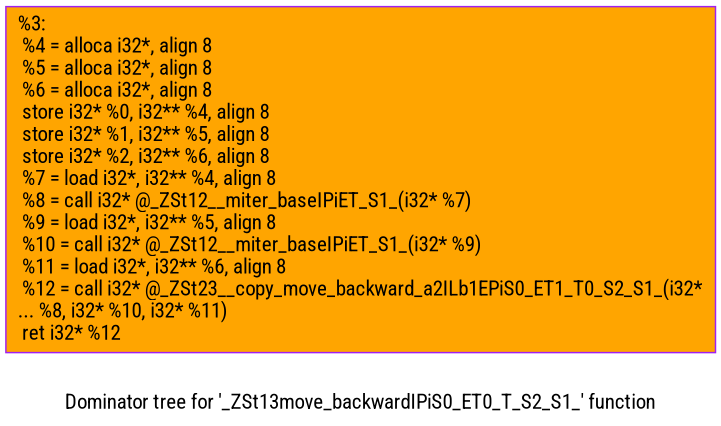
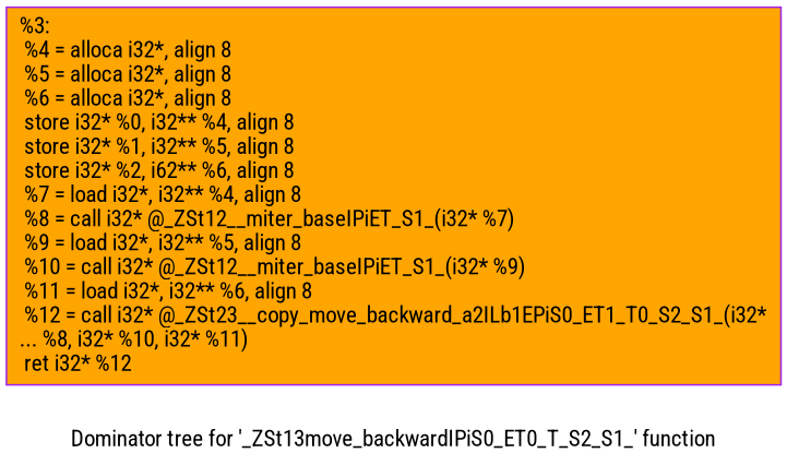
  digraph {
    label="Dominator tree for '_ZSt13move_backwardIPiS0_ET0_T_S2_S1_' function"
    fontname="Roboto Condensed"
-   n1 [label="{%3:\l  %4 = alloca i32*, align 8\l  %5 = alloca i32*, align 8\l  %6 = alloca i32*, align 8\l  store i32* %0, i32** %4, align 8\l  store i32* %1, i32** %5, align 8\l  store i32* %2, i32** %6, align 8\l  %7 = load i32*, i32** %4, align 8\l  %8 = call i32* @_ZSt12__miter_baseIPiET_S1_(i32* %7)\l  %9 = load i32*, i32** %5, align 8\l  %10 = call i32* @_ZSt12__miter_baseIPiET_S1_(i32* %9)\l  %11 = load i32*, i32** %6, align 8\l  %12 = call i32* @_ZSt23__copy_move_backward_a2ILb1EPiS0_ET1_T0_S2_S1_(i32*\l... %8, i32* %10, i32* %11)\l  ret i32* %12\l}" shape=record style=filled fillcolor=orange color=purple fontname="Roboto Condensed"]
+   n1 [label="{%3:\l  %4 = alloca i32*, align 8\l  %5 = alloca i32*, align 8\l  %6 = alloca i32*, align 8\l  store i32* %0, i32** %4, align 8\l  store i32* %1, i32** %5, align 8\l  store i32* %2, i62** %6, align 8\l  %7 = load i32*, i32** %4, align 8\l  %8 = call i32* @_ZSt12__miter_baseIPiET_S1_(i32* %7)\l  %9 = load i32*, i32** %5, align 8\l  %10 = call i32* @_ZSt12__miter_baseIPiET_S1_(i32* %9)\l  %11 = load i32*, i32** %6, align 8\l  %12 = call i32* @_ZSt23__copy_move_backward_a2ILb1EPiS0_ET1_T0_S2_S1_(i32*\l... %8, i32* %10, i32* %11)\l  ret i32* %12\l}" shape=record style=filled fillcolor=orange color=purple fontname="Roboto Condensed"]
  }
